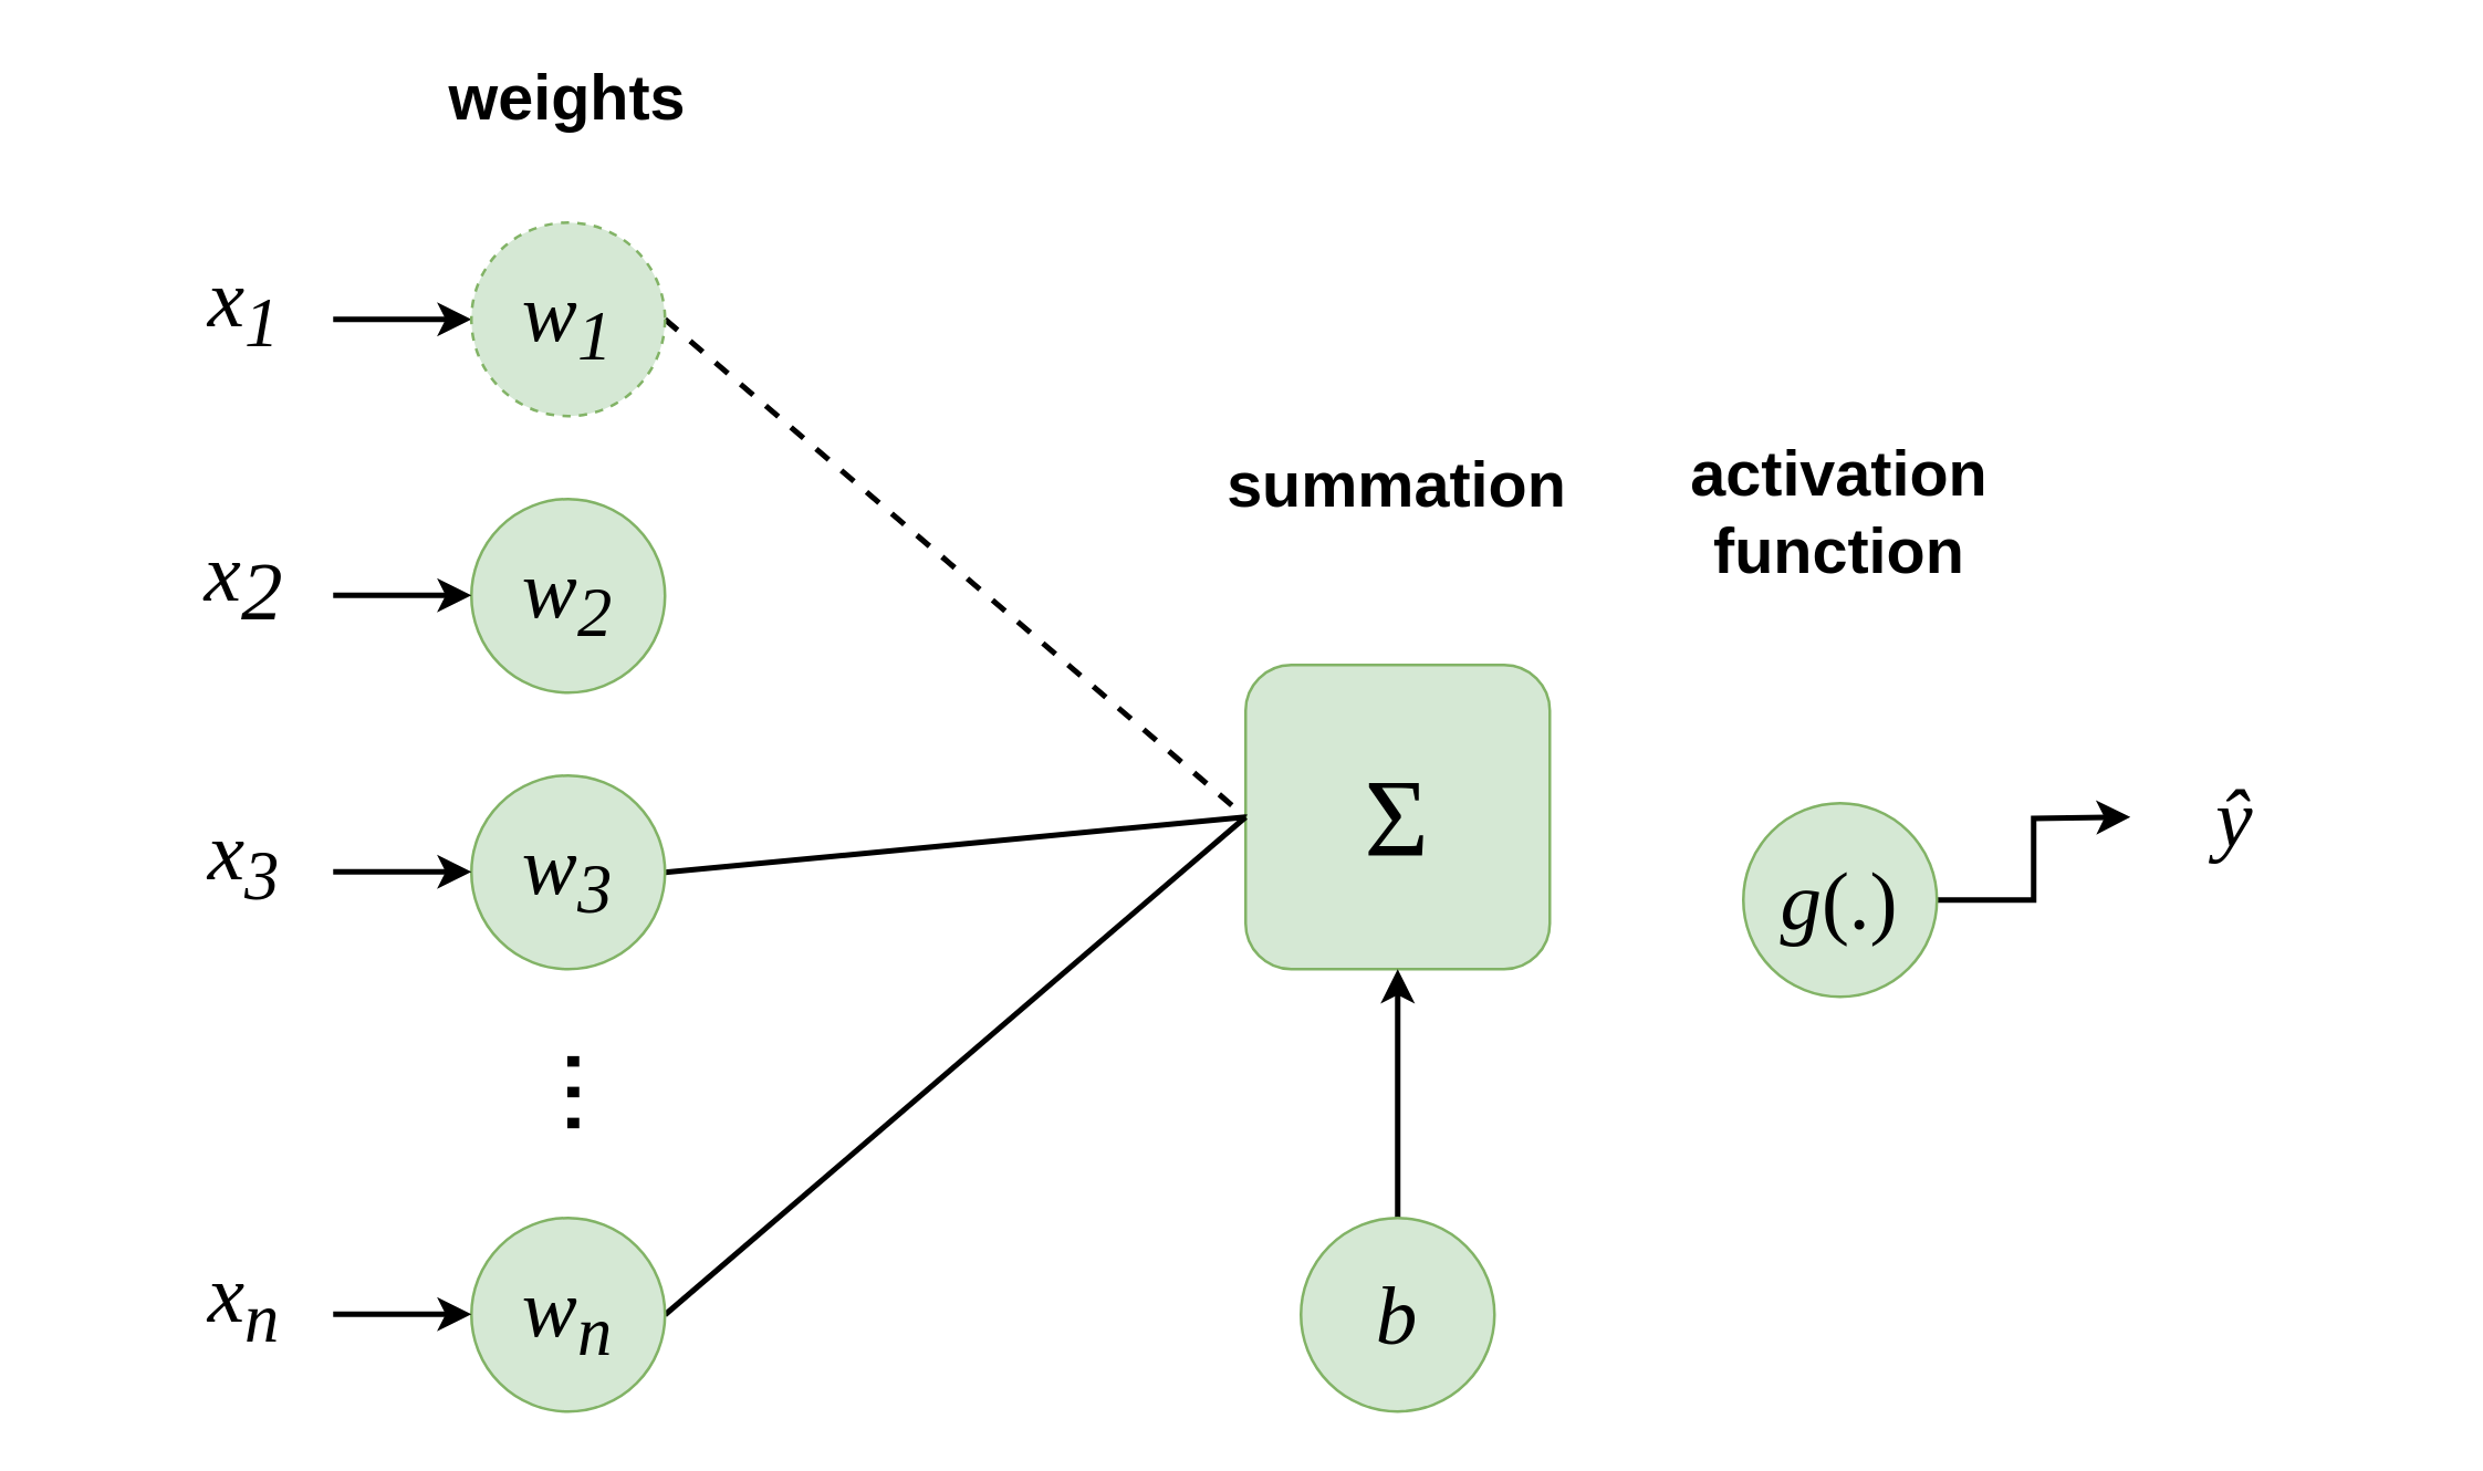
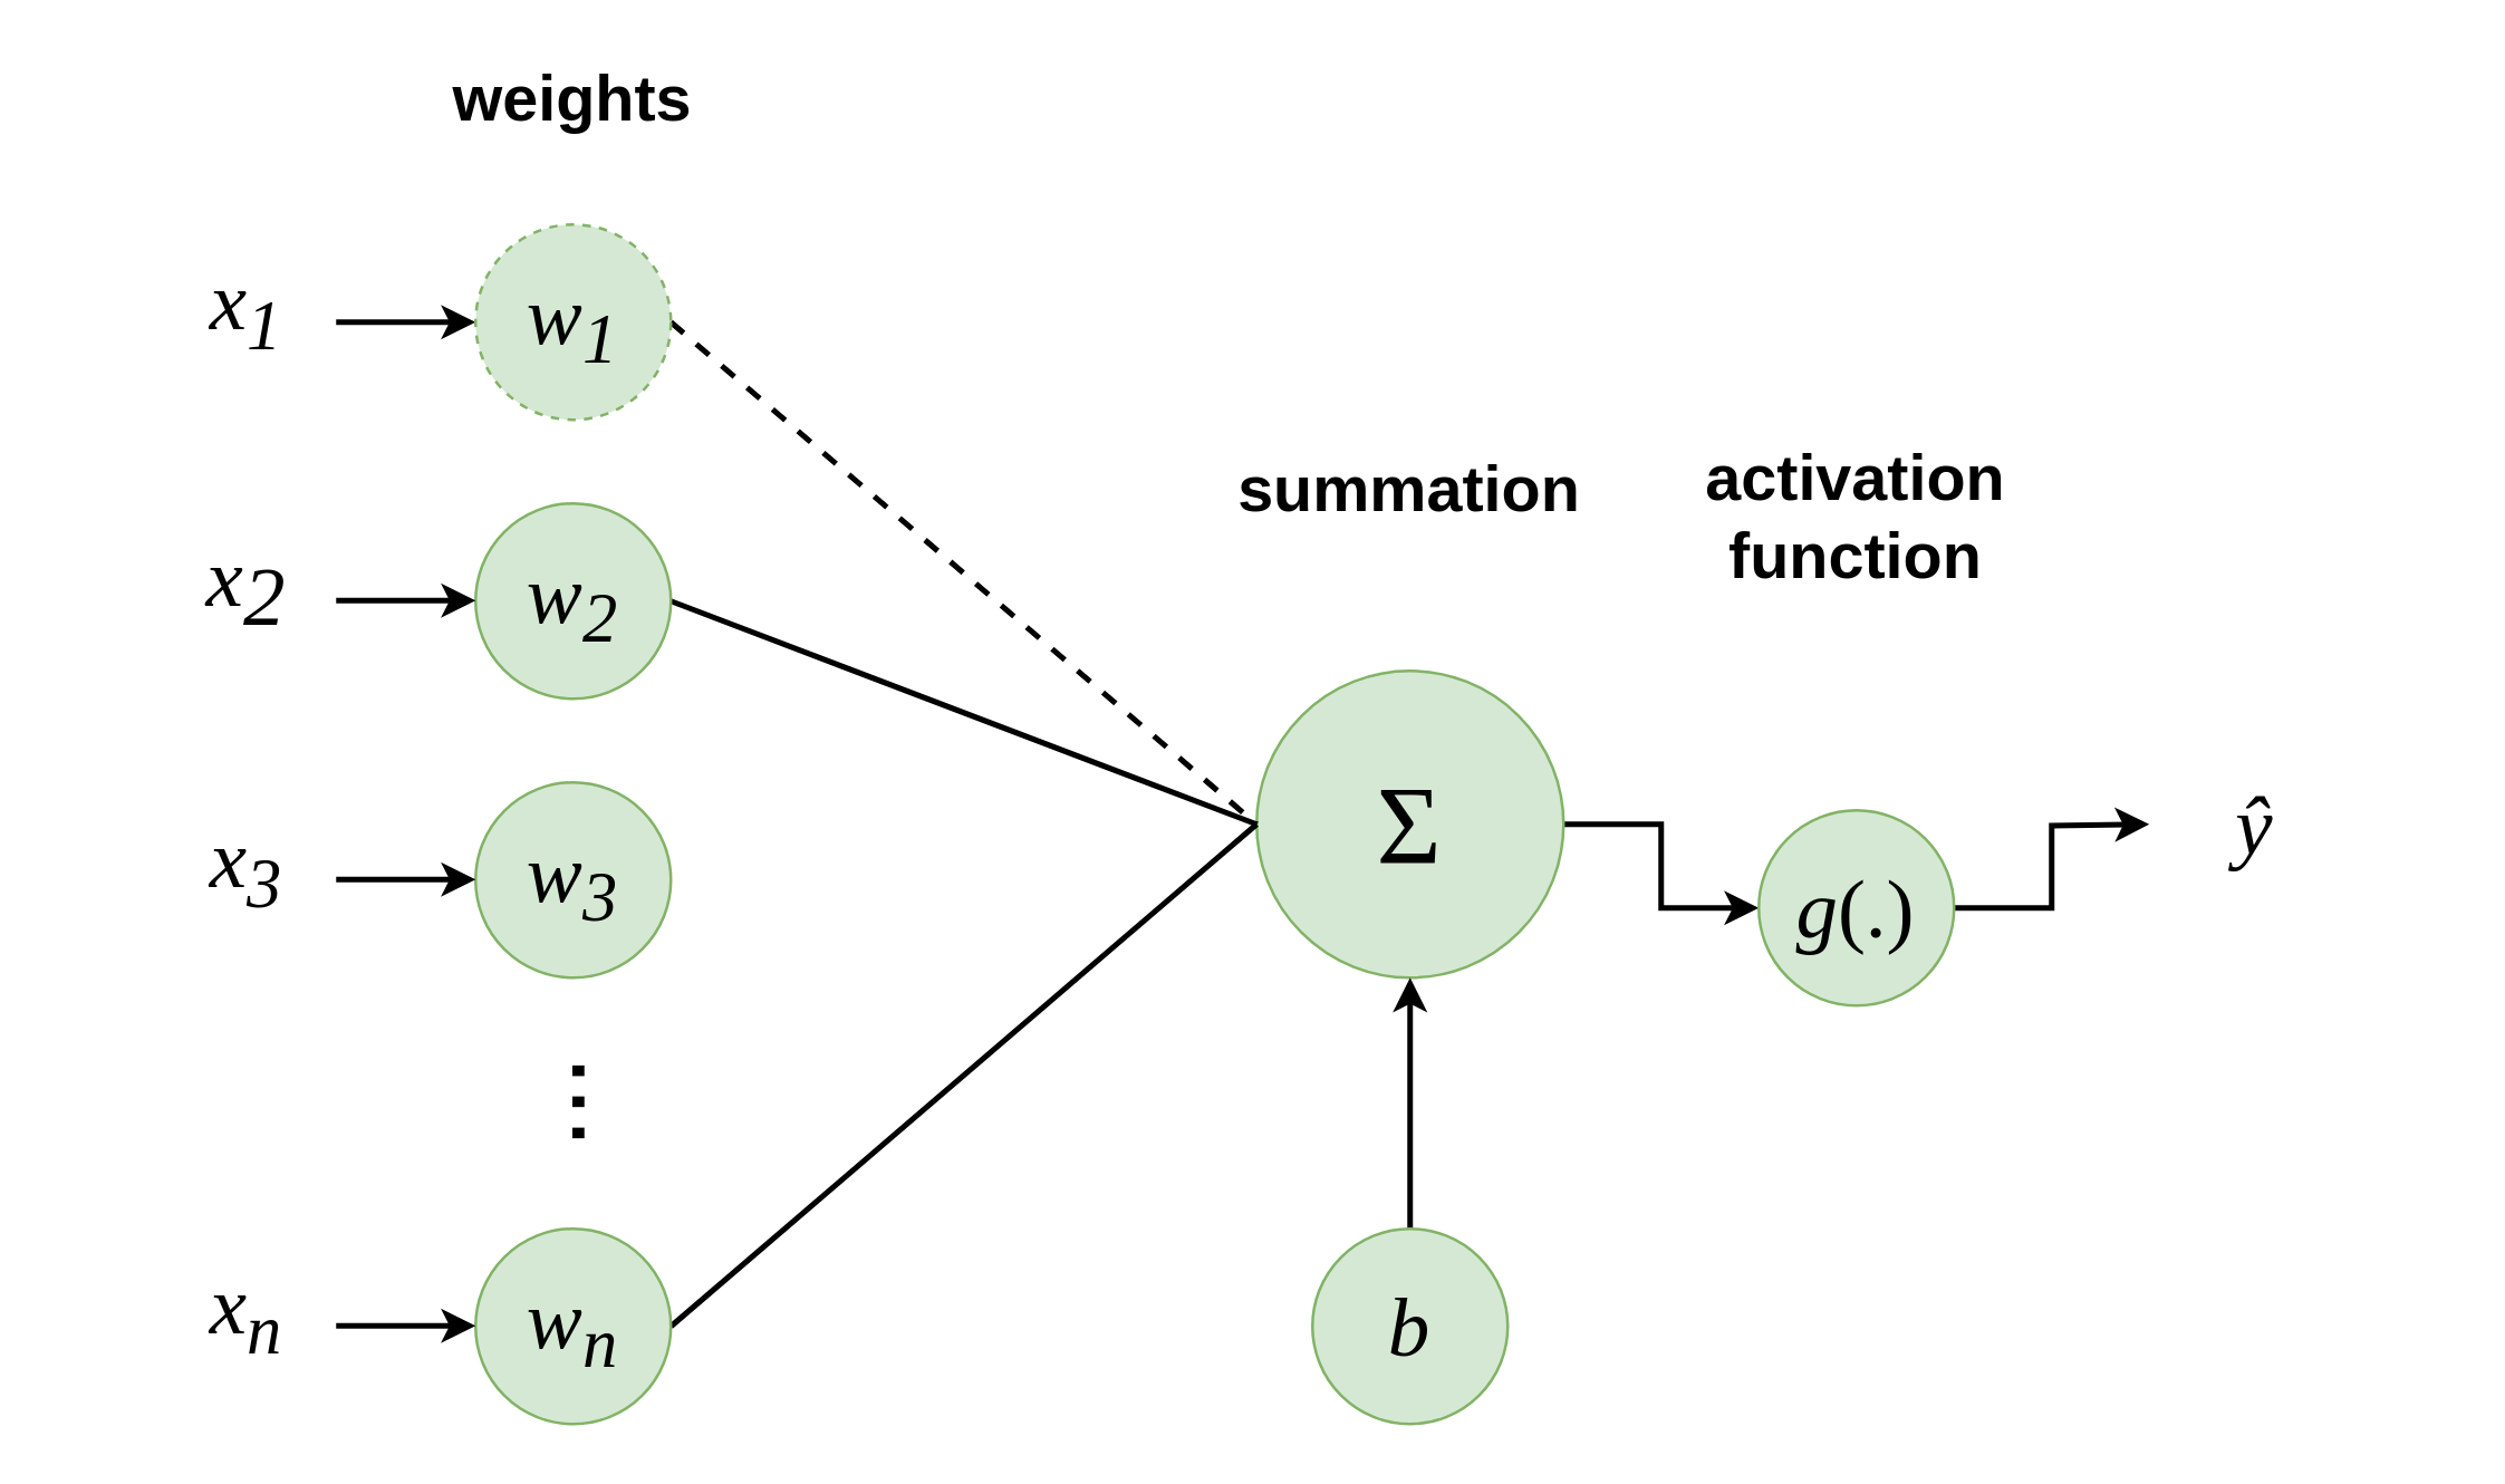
  <mxCell id="0" />
  <mxCell id="1" parent="0" />
- <mxCell id="3" value="&lt;font face=&quot;Times New Roman&quot; style=&quot;font-size: 40px;&quot;&gt;Σ&lt;/font&gt;" style="whiteSpace=wrap;html=1;fillColor=#d5e8d4;strokeColor=#82b366;rounded=1;" parent="1" vertex="1"><mxGeometry x="450" y="240" width="110" height="110" as="geometry" /></mxCell>
+ <mxCell id="2" value="" style="edgeStyle=orthogonalEdgeStyle;rounded=0;orthogonalLoop=1;jettySize=auto;html=1;fillColor=#6d8764;strokeColor=#000000;strokeWidth=2;" parent="1" source="3" target="17" edge="1"><mxGeometry relative="1" as="geometry" /></mxCell>
+ <mxCell id="3" value="&lt;font face=&quot;Times New Roman&quot; style=&quot;font-size: 40px;&quot;&gt;Σ&lt;/font&gt;" style="ellipse;whiteSpace=wrap;html=1;fillColor=#d5e8d4;strokeColor=#82b366;" parent="1" vertex="1"><mxGeometry x="450" y="240" width="110" height="110" as="geometry" /></mxCell>
  <mxCell id="4" style="rounded=0;orthogonalLoop=1;jettySize=auto;html=1;entryX=0;entryY=0.5;entryDx=0;entryDy=0;exitX=1;exitY=0.5;exitDx=0;exitDy=0;endArrow=none;endFill=0;fillColor=#6d8764;strokeColor=#000000;fontColor=#000000;strokeWidth=2;dashed=1;" parent="1" source="6" target="3" edge="1"><mxGeometry relative="1" as="geometry" /></mxCell>
  <mxCell id="5" style="edgeStyle=orthogonalEdgeStyle;rounded=0;orthogonalLoop=1;jettySize=auto;html=1;endArrow=none;endFill=0;startArrow=classic;startFill=1;strokeWidth=2;" parent="1" source="6" edge="1"><mxGeometry relative="1" as="geometry"><mxPoint x="120" y="115" as="targetPoint" /></mxGeometry></mxCell>
  <mxCell id="6" value="&lt;i&gt;w&lt;sub&gt;1&lt;/sub&gt;&lt;/i&gt;" style="ellipse;whiteSpace=wrap;html=1;fontFamily=Times New Roman;fontSize=30;fillColor=#d5e8d4;strokeColor=#82b366;dashed=1;" parent="1" vertex="1"><mxGeometry x="170" y="80" width="70" height="70" as="geometry" /></mxCell>
+ <mxCell id="7" style="rounded=0;orthogonalLoop=1;jettySize=auto;html=1;entryX=0;entryY=0.5;entryDx=0;entryDy=0;exitX=1;exitY=0.5;exitDx=0;exitDy=0;endArrow=none;endFill=0;fillColor=#6d8764;strokeColor=#000000;fontColor=#000000;strokeWidth=2;" parent="1" source="8" target="3" edge="1"><mxGeometry relative="1" as="geometry" /></mxCell>
  <mxCell id="8" value="&lt;i&gt;w&lt;sub&gt;2&lt;/sub&gt;&lt;/i&gt;" style="ellipse;whiteSpace=wrap;html=1;fontFamily=Times New Roman;fontSize=30;fillColor=#d5e8d4;strokeColor=#82b366;" parent="1" vertex="1"><mxGeometry x="170" y="180" width="70" height="70" as="geometry" /></mxCell>
- <mxCell id="9" style="rounded=0;orthogonalLoop=1;jettySize=auto;html=1;entryX=0;entryY=0.5;entryDx=0;entryDy=0;exitX=1;exitY=0.5;exitDx=0;exitDy=0;endArrow=none;endFill=0;fillColor=#6d8764;strokeColor=#000000;fontColor=#000000;strokeWidth=2;" parent="1" source="10" target="3" edge="1"><mxGeometry relative="1" as="geometry" /></mxCell>
  <mxCell id="10" value="&lt;i&gt;w&lt;sub&gt;3&lt;/sub&gt;&lt;/i&gt;" style="ellipse;whiteSpace=wrap;html=1;fontFamily=Times New Roman;fontSize=30;fillColor=#d5e8d4;strokeColor=#82b366;" parent="1" vertex="1"><mxGeometry x="170" y="280" width="70" height="70" as="geometry" /></mxCell>
  <mxCell id="11" style="rounded=0;orthogonalLoop=1;jettySize=auto;html=1;entryX=0;entryY=0.5;entryDx=0;entryDy=0;exitX=1;exitY=0.5;exitDx=0;exitDy=0;endArrow=none;endFill=0;fillColor=#6d8764;strokeColor=#000000;fontColor=#000000;strokeWidth=2;" parent="1" source="12" target="3" edge="1"><mxGeometry relative="1" as="geometry" /></mxCell>
  <mxCell id="12" value="&lt;i&gt;w&lt;sub&gt;n&lt;/sub&gt;&lt;/i&gt;" style="ellipse;whiteSpace=wrap;html=1;fontFamily=Times New Roman;fontSize=30;fillColor=#d5e8d4;strokeColor=#82b366;" parent="1" vertex="1"><mxGeometry x="170" y="440" width="70" height="70" as="geometry" /></mxCell>
  <mxCell id="13" style="edgeStyle=orthogonalEdgeStyle;rounded=0;orthogonalLoop=1;jettySize=auto;html=1;endArrow=none;endFill=0;startArrow=classic;startFill=1;strokeWidth=2;" parent="1" edge="1"><mxGeometry relative="1" as="geometry"><mxPoint x="120" y="214.8" as="targetPoint" /><mxPoint x="170" y="214.8" as="sourcePoint" /></mxGeometry></mxCell>
  <mxCell id="14" style="edgeStyle=orthogonalEdgeStyle;rounded=0;orthogonalLoop=1;jettySize=auto;html=1;endArrow=none;endFill=0;startArrow=classic;startFill=1;strokeWidth=2;" parent="1" edge="1"><mxGeometry relative="1" as="geometry"><mxPoint x="120" y="314.8" as="targetPoint" /><mxPoint x="170" y="314.8" as="sourcePoint" /></mxGeometry></mxCell>
  <mxCell id="15" style="edgeStyle=orthogonalEdgeStyle;rounded=0;orthogonalLoop=1;jettySize=auto;html=1;endArrow=none;endFill=0;startArrow=classic;startFill=1;strokeWidth=2;" parent="1" edge="1"><mxGeometry relative="1" as="geometry"><mxPoint x="120" y="474.8" as="targetPoint" /><mxPoint x="170" y="474.8" as="sourcePoint" /></mxGeometry></mxCell>
  <mxCell id="16" value="" style="edgeStyle=orthogonalEdgeStyle;rounded=0;orthogonalLoop=1;jettySize=auto;html=1;strokeColor=#000000;strokeWidth=2;" parent="1" source="17" edge="1"><mxGeometry relative="1" as="geometry"><mxPoint x="770" y="295" as="targetPoint" /></mxGeometry></mxCell>
  <mxCell id="17" value="&lt;font style=&quot;font-size: 30px;&quot; face=&quot;Times New Roman&quot;&gt;&lt;i&gt;g&lt;/i&gt;(.)&lt;/font&gt;" style="ellipse;whiteSpace=wrap;html=1;fillColor=#d5e8d4;strokeColor=#82b366;" parent="1" vertex="1"><mxGeometry x="630" y="290" width="70" height="70" as="geometry" /></mxCell>
  <mxCell id="18" value="&lt;font face=&quot;Times New Roman&quot; style=&quot;font-size: 30px;&quot;&gt;&lt;i style=&quot;font-size: 30px;&quot;&gt;x&lt;sub&gt;1&lt;/sub&gt;&lt;/i&gt;&lt;/font&gt;" style="text;html=1;strokeColor=none;fillColor=none;align=center;verticalAlign=middle;whiteSpace=wrap;rounded=0;fontSize=30;" parent="1" vertex="1"><mxGeometry x="20" y="70" width="136" height="80" as="geometry" /></mxCell>
  <mxCell id="19" value="&lt;font face=&quot;Times New Roman&quot; style=&quot;font-size: 30px;&quot;&gt;&lt;i style=&quot;font-size: 30px;&quot;&gt;x&lt;sub style=&quot;font-size: 30px;&quot;&gt;2&lt;/sub&gt;&lt;/i&gt;&lt;/font&gt;" style="text;html=1;strokeColor=none;fillColor=none;align=center;verticalAlign=middle;whiteSpace=wrap;rounded=0;fontSize=30;" parent="1" vertex="1"><mxGeometry x="20" y="170" width="136" height="80" as="geometry" /></mxCell>
  <mxCell id="20" value="&lt;font face=&quot;Times New Roman&quot; style=&quot;font-size: 30px;&quot;&gt;&lt;i style=&quot;font-size: 30px;&quot;&gt;x&lt;sub&gt;3&lt;/sub&gt;&lt;/i&gt;&lt;/font&gt;" style="text;html=1;strokeColor=none;fillColor=none;align=center;verticalAlign=middle;whiteSpace=wrap;rounded=0;fontSize=30;" parent="1" vertex="1"><mxGeometry x="20" y="270" width="136" height="80" as="geometry" /></mxCell>
  <mxCell id="21" value="&lt;font face=&quot;Times New Roman&quot; style=&quot;font-size: 30px;&quot;&gt;&lt;i style=&quot;font-size: 30px;&quot;&gt;x&lt;sub&gt;n&lt;/sub&gt;&lt;/i&gt;&lt;/font&gt;" style="text;html=1;strokeColor=none;fillColor=none;align=center;verticalAlign=middle;whiteSpace=wrap;rounded=0;fontSize=30;" parent="1" vertex="1"><mxGeometry x="20" y="430" width="136" height="80" as="geometry" /></mxCell>
  <mxCell id="22" value="weights" style="text;html=1;strokeColor=none;fillColor=none;align=center;verticalAlign=middle;whiteSpace=wrap;rounded=0;fontSize=23;fontStyle=1" parent="1" vertex="1"><mxGeometry x="175" y="20" width="60" height="30" as="geometry" /></mxCell>
  <mxCell id="23" value="summation" style="text;html=1;strokeColor=none;fillColor=none;align=center;verticalAlign=middle;whiteSpace=wrap;rounded=0;fontSize=23;fontStyle=1" parent="1" vertex="1"><mxGeometry x="475" y="160" width="60" height="30" as="geometry" /></mxCell>
  <mxCell id="24" value="activation function" style="text;html=1;strokeColor=none;fillColor=none;align=center;verticalAlign=middle;whiteSpace=wrap;rounded=0;fontSize=23;fontStyle=1" parent="1" vertex="1"><mxGeometry x="620" y="170" width="90" height="30" as="geometry" /></mxCell>
  <mxCell id="25" style="edgeStyle=orthogonalEdgeStyle;rounded=0;orthogonalLoop=1;jettySize=auto;html=1;strokeWidth=2;" parent="1" source="26" target="3" edge="1"><mxGeometry relative="1" as="geometry" /></mxCell>
  <mxCell id="26" value="&lt;i&gt;b&lt;/i&gt;" style="ellipse;whiteSpace=wrap;html=1;fontFamily=Times New Roman;fontSize=30;fillColor=#d5e8d4;strokeColor=#82b366;" parent="1" vertex="1"><mxGeometry x="470" y="440" width="70" height="70" as="geometry" /></mxCell>
  <mxCell id="27" value="&lt;font face=&quot;Times New Roman&quot;&gt;&lt;i&gt;ŷ&lt;/i&gt;&lt;/font&gt;" style="text;html=1;strokeColor=none;fillColor=none;align=center;verticalAlign=middle;whiteSpace=wrap;rounded=0;fontSize=30;" parent="1" vertex="1"><mxGeometry x="740" y="255" width="136" height="80" as="geometry" /></mxCell>
  <mxCell id="28" value="&lt;font style=&quot;font-size: 40px;&quot;&gt;...&lt;/font&gt;" style="text;html=1;strokeColor=none;fillColor=none;align=center;verticalAlign=middle;whiteSpace=wrap;rounded=0;rotation=90;" parent="1" vertex="1"><mxGeometry x="190" y="380" width="60" height="30" as="geometry" /></mxCell>
